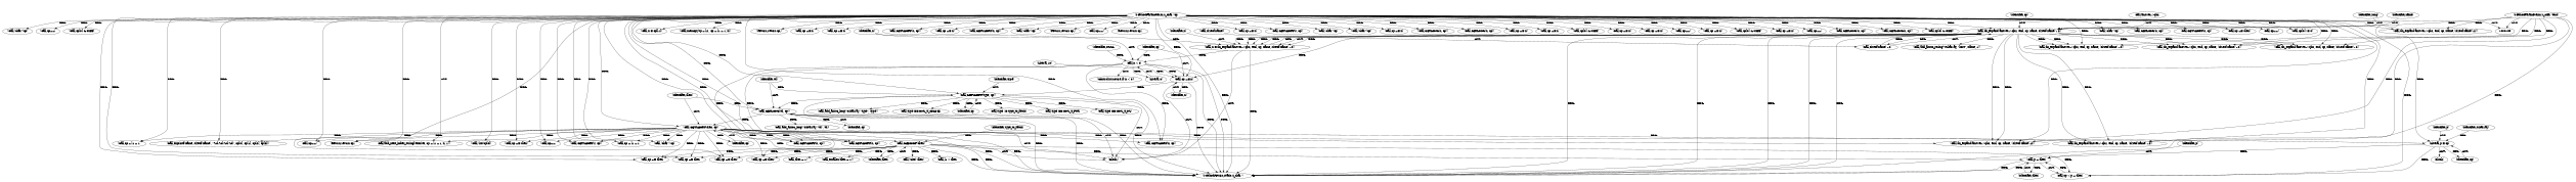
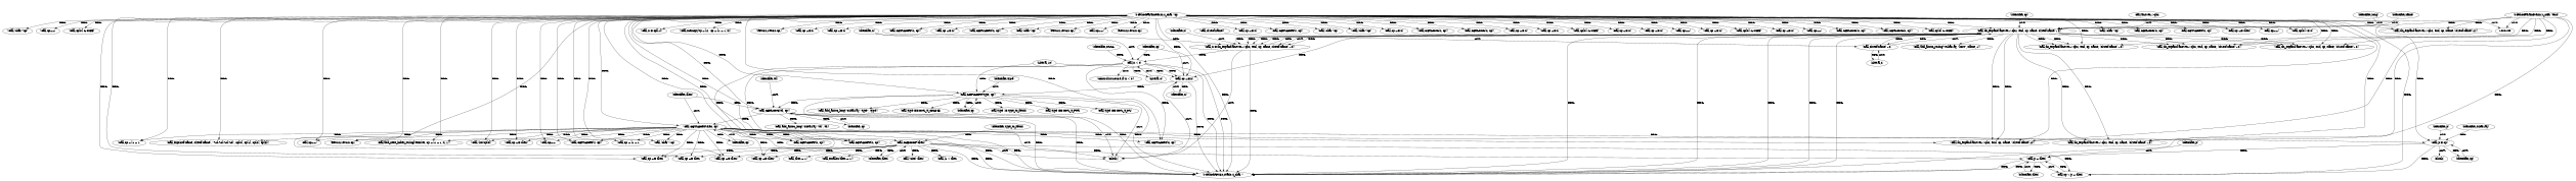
  digraph {
    n1 [label="(Call,p + dlen)"]
    n2 [label="(Call,cp < p + dlen)"]
    n3 [label="(Identifier,dlen)"]
    n4 [label="(MethodReturn,static u_char *)"]
-   n5 [label="(Literal,p = cp)"]
+   n5 [label="(Call,p = cp)"]
    n6 [label="(Block,)"]
    n7 [label="(Identifier,cp)"]
    n8 [label="(Call,GETSHORT(dlen, cp))"]
    n9 [label="(Call,CHECKCP(dlen))"]
    n10 [label="(Block,)"]
    n11 [label="(Call,GETSHORT(n, cp))"]
    n12 [label="(Call,(int)cp[0])"]
    n13 [label="(Call,GETSHORT(s, cp))"]
    n14 [label="(Call,cp += dlen)"]
    n15 [label="(Call,dn_expand(answer->qb2, end, cp, name, (sizeof name) - 2))"]
    n16 [label="(Call,cp += dlen)"]
    n17 [label="(Identifier,cp)"]
    n18 [label="(Call,cp += dlen)"]
    n19 [label="(Call,cp + l1 + 1)"]
    n20 [label="(Call,GETSHORT(n, cp))"]
    n21 [label="(Return,return cp;)"]
    n22 [label="(Call,cp++)"]
    n23 [label="(Call,add_next_index_stringl(entries, cp + l1 + 1, n, 1))"]
    n24 [label="(Call,cp += dlen)"]
    n25 [label="(Call,cp++)"]
    n26 [label="(Call,GETSHORT(n, cp))"]
    n27 [label="(Call,snprintf(name, sizeof(name), \"%d.%d.%d.%d\", cp[0], cp[1], cp[2], cp[3]))"]
    n28 [label="(Call,dn_expand(answer->qb2, end, cp, name, (sizeof name) -2))"]
    n29 [label="(Call,cp += dlen)"]
    n30 [label="(Call,cp + l1 + 1)"]
    n31 [label="(Call,(char*) cp)"]
    n32 [label="(Call,(uint) dlen)"]
    n33 [label="(Call,l1 < dlen)"]
    n34 [label="(Call,dlen + 1)"]
    n35 [label="(Call,emalloc(dlen + 1))"]
    n36 [label="(Identifier,dlen)"]
    n37 [label="(Call,n = cp[l1])"]
    n38 [label="(Call,memcpy(tp + l2 , cp + l1 + 1, n))"]
    n39 [label="(Call,GETLONG(ttl, cp))"]
    n40 [label="(Identifier,cp)"]
    n41 [label="(Call,add_assoc_long(*subarray, \"ttl\", ttl))"]
    n42 [label="(Call,GETSHORT(type, cp))"]
    n43 [label="(Identifier,cp)"]
    n44 [label="(Call,type == DNS_T_PTR)"]
    n45 [label="(Call,type == DNS_T_NS)"]
    n46 [label="(Call,add_assoc_long(*subarray, \"type\", type))"]
    n47 [label="(Call,type == DNS_T_CNAME)"]
    n48 [label="(Call,type != type_to_fetch)"]
    n49 [label="(Call,cp += n)"]
    n50 [label="(Identifier,n)"]
    n51 [label="(Call,n < 0)"]
    n52 [label="(Literal,0)"]
    n53 [label="(ControlStructure,if (n < 0))"]
    n54 [label="(Call,n = dn_expand(answer->qb2, end, cp, name, sizeof(name) - 2))"]
    n55 [label="(Call,dn_expand(answer->qb2, end, cp, name, sizeof(name) - 2))"]
    n56 [label="(Call,sizeof(name) - 2)"]
    n57 [label="(Call,add_assoc_string(*subarray, \"host\", name, 1))"]
    n58 [label="(Call,dn_expand(answer->qb2, end, cp, name, (sizeof name) - 2))"]
    n59 [label="(Call,dn_expand(answer->qb2, end, cp, name, (sizeof name) - 2))"]
    n60 [label="(Call,dn_expand(answer->qb2, end, cp, name, (sizeof name) - 2))"]
+   n61 [label="(Literal,2)"]
    n62 [label="(MethodParameterIn,u_char *end)"]
    n63 [label="(Call,dn_expand(answer->qb2, end, cp, name, (sizeof name) -2))"]
    1000105
    n65 [label="(MethodParameterIn,u_char *cp)"]
    n66 [label="(Return,return cp;)"]
    n67 [label="(Call,cp += n)"]
    n68 [label="(Call,cp += n)"]
    n69 [label="(Call,GETSHORT(n, cp))"]
    n70 [label="(Call,cp += n)"]
    n71 [label="(Call,GETSHORT(n, cp))"]
    n72 [label="(Call,(char*)cp)"]
    n73 [label="(Return,return cp;)"]
    n74 [label="(Call,cp++)"]
    n75 [label="(Return,return cp;)"]
    n76 [label="(Call,cp += n)"]
    n77 [label="(Call,GETSHORT(s, cp))"]
    n78 [label="(Call,(char*)cp)"]
    n79 [label="(Call,(char*)cp)"]
    n80 [label="(Call,cp += n)"]
    n81 [label="(Call,GETLONG(n, cp))"]
    n82 [label="(Call,GETLONG(n, cp))"]
    n83 [label="(Call,cp += n)"]
    n84 [label="(Call,cp += n)"]
    n85 [label="(Call,cp[0] & 0xFF)"]
    n86 [label="(Call,cp += n)"]
    n87 [label="(Call,cp += n)"]
    n88 [label="(Call,cp++)"]
    n89 [label="(Call,cp += n)"]
    n90 [label="(Call,cp[0] & 0xFF)"]
    n91 [label="(Call,cp += n)"]
    n92 [label="(Call,cp++)"]
    n93 [label="(Call,GETLONG(n, cp))"]
    n94 [label="(Call,GETLONG(n, cp))"]
    n95 [label="(Call,cp[0] & 0xFF)"]
    n96 [label="(Call,(char*)cp)"]
    n97 [label="(Call,GETLONG(n, cp))"]
    n98 [label="(Call,GETSHORT(n, cp))"]
    n99 [label="(Call,cp += dlen)"]
    n100 [label="(Call,cp++)"]
    n101 [label="(Call,cp[0] != 0)"]
    n102 [label="(Call,(char*)cp)"]
    n103 [label="(Call,cp++)"]
    n104 [label="(Call,cp[0] & 0xFF)"]
    n105 [label="(Identifier,p)"]
    n106 [label="(Identifier,n)"]
    n107 [label="(Identifier,type_to_fetch)"]
    n108 [label="(Call,answer->qb2)"]
    n109 [label="(Identifier,dlen)"]
    n110 [label="(Literal,10)"]
    n111 [label="(Identifier,subarray)"]
    n112 [label="(Identifier,type)"]
    n113 [label="(Identifier,cp)"]
    n114 [label="(Identifier,long)"]
    n115 [label="(Identifier,n)"]
    n116 [label="(Identifier,p)"]
    n117 [label="(Call,sizeof(name))"]
    n118 [label="(Identifier,name)"]
    n119 [label="(Identifier,NULL)"]
    n120 [label="(Identifier,ttl)"]
    n121 [label="(Identifier,cp)"]
    n1 -> n2 [label="AST: "]
    n1 -> n3 [label="CFG: "]
    n1 -> n4 [label="DDG: "]
    n1 -> n4 [label="DDG: "]
    n2 -> n1 [label="CFG: "]
    n3 -> n1 [label="AST: "]
    n5 -> n1 [label="DDG: "]
    n5 -> n2 [label="DDG: "]
    n5 -> n6 [label="AST: "]
    n5 -> n7 [label="CFG: "]
    n7 -> n5 [label="AST: "]
    n8 -> n4 [label="DDG: "]
    n8 -> n4 [label="DDG: "]
    n8 -> n5 [label="DDG: "]
    n8 -> n9 [label="DDG: "]
    n8 -> n10 [label="AST: "]
    n8 -> n11 [label="DDG: "]
+   n8 -> n12 [label="DDG: "]
    n8 -> n13 [label="DDG: "]
    n8 -> n14 [label="DDG: "]
    n8 -> n15 [label="DDG: "]
    n8 -> n16 [label="DDG: "]
    n8 -> n17 [label="CFG: "]
    n8 -> n18 [label="DDG: "]
    n8 -> n19 [label="DDG: "]
    n8 -> n20 [label="DDG: "]
    n8 -> n21 [label="DDG: "]
    n8 -> n22 [label="DDG: "]
    n8 -> n23 [label="DDG: "]
    n8 -> n24 [label="DDG: "]
    n8 -> n25 [label="DDG: "]
    n8 -> n26 [label="DDG: "]
    n8 -> n27 [label="DDG: "]
    n8 -> n28 [label="DDG: "]
    n8 -> n29 [label="DDG: "]
    n8 -> n30 [label="DDG: "]
    n8 -> n31 [label="DDG: "]
    n9 -> n1 [label="DDG: "]
    n9 -> n2 [label="DDG: "]
    n9 -> n4 [label="DDG: "]
    n9 -> n4 [label="DDG: "]
    n9 -> n10 [label="AST: "]
    n9 -> n14 [label="DDG: "]
    n9 -> n16 [label="DDG: "]
    n9 -> n18 [label="DDG: "]
    n9 -> n24 [label="DDG: "]
    n9 -> n32 [label="DDG: "]
    n9 -> n33 [label="DDG: "]
    n9 -> n34 [label="DDG: "]
    n9 -> n35 [label="DDG: "]
    n9 -> n36 [label="CFG: "]
    n17 -> n8 [label="AST: "]
    n36 -> n8 [label="CFG: "]
    n36 -> n9 [label="AST: "]
    n39 -> n4 [label="DDG: "]
    n39 -> n4 [label="DDG: "]
    n39 -> n8 [label="DDG: "]
    n39 -> n10 [label="AST: "]
    n39 -> n40 [label="CFG: "]
    n39 -> n41 [label="DDG: "]
    n40 -> n39 [label="AST: "]
    n42 -> n4 [label="DDG: "]
    n42 -> n4 [label="DDG: "]
    n42 -> n10 [label="AST: "]
    n42 -> n39 [label="DDG: "]
    n42 -> n43 [label="CFG: "]
    n42 -> n44 [label="DDG: "]
    n42 -> n45 [label="DDG: "]
    n42 -> n46 [label="DDG: "]
    n42 -> n47 [label="DDG: "]
    n42 -> n48 [label="DDG: "]
    n43 -> n42 [label="AST: "]
    n49 -> n4 [label="DDG: "]
    n49 -> n10 [label="AST: "]
    n49 -> n42 [label="DDG: "]
    n49 -> n50 [label="CFG: "]
    n50 -> n49 [label="AST: "]
    n51 -> n4 [label="DDG: "]
    n51 -> n4 [label="DDG: "]
    n51 -> n11 [label="DDG: "]
    n51 -> n20 [label="DDG: "]
    n51 -> n26 [label="DDG: "]
    n51 -> n49 [label="DDG: "]
    n51 -> n52 [label="CFG: "]
    n51 -> n53 [label="AST: "]
    n52 -> n51 [label="AST: "]
    n54 -> n4 [label="DDG: "]
    n54 -> n10 [label="AST: "]
    n54 -> n51 [label="DDG: "]
    n54 -> n55 [label="CFG: "]
    n55 -> n4 [label="DDG: "]
    n55 -> n4 [label="DDG: "]
    n55 -> n4 [label="DDG: "]
    n55 -> n4 [label="DDG: "]
    n55 -> n4 [label="DDG: "]
    n55 -> n15 [label="DDG: "]
    n55 -> n15 [label="DDG: "]
    n55 -> n28 [label="DDG: "]
    n55 -> n28 [label="DDG: "]
    n55 -> n49 [label="DDG: "]
    n55 -> n54 [label="AST: "]
    n55 -> n54 [label="DDG: "]
    n55 -> n54 [label="DDG: "]
    n55 -> n54 [label="DDG: "]
    n55 -> n54 [label="DDG: "]
    n55 -> n54 [label="DDG: "]
    n55 -> n56 [label="CFG: "]
    n55 -> n57 [label="DDG: "]
    n55 -> n58 [label="DDG: "]
    n55 -> n58 [label="DDG: "]
    n55 -> n59 [label="DDG: "]
    n55 -> n59 [label="DDG: "]
    n55 -> n60 [label="DDG: "]
    n55 -> n60 [label="DDG: "]
    n56 -> n55 [label="AST: "]
    n56 -> n55 [label="DDG: "]
+   n56 -> n61 [label="CFG: "]
+   n61 -> n56 [label="AST: "]
    n62 -> n4 [label="DDG: "]
    n62 -> n15 [label="DDG: "]
    n62 -> n28 [label="DDG: "]
    n62 -> n55 [label="DDG: "]
    n62 -> n58 [label="DDG: "]
    n62 -> n59 [label="DDG: "]
    n62 -> n60 [label="DDG: "]
    n62 -> n63 [label="DDG: "]
    n62 -> 1000105 [label="AST: "]
    n65 -> n2 [label="DDG: "]
    n65 -> n4 [label="DDG: "]
    n65 -> n5 [label="DDG: "]
    n65 -> n8 [label="DDG: "]
    n65 -> n11 [label="DDG: "]
    n65 -> n12 [label="DDG: "]
    n65 -> n13 [label="DDG: "]
    n65 -> n14 [label="DDG: "]
    n65 -> n15 [label="DDG: "]
    n65 -> n16 [label="DDG: "]
    n65 -> n18 [label="DDG: "]
    n65 -> n19 [label="DDG: "]
    n65 -> n20 [label="DDG: "]
    n65 -> n21 [label="DDG: "]
    n65 -> n22 [label="DDG: "]
-   n65 -> n23 [label="AST: "]
+   n65 -> n23 [label="DDG: "]
    n65 -> n24 [label="DDG: "]
    n65 -> n25 [label="DDG: "]
    n65 -> n26 [label="DDG: "]
    n65 -> n27 [label="DDG: "]
    n65 -> n28 [label="DDG: "]
    n65 -> n29 [label="DDG: "]
    n65 -> n30 [label="DDG: "]
    n65 -> n31 [label="DDG: "]
    n65 -> n37 [label="DDG: "]
    n65 -> n38 [label="DDG: "]
    n65 -> n39 [label="DDG: "]
    n65 -> n42 [label="DDG: "]
    n65 -> n49 [label="DDG: "]
    n65 -> n55 [label="DDG: "]
    n65 -> n58 [label="DDG: "]
    n65 -> n59 [label="DDG: "]
    n65 -> n60 [label="DDG: "]
    n65 -> n63 [label="DDG: "]
    n65 -> 1000105 [label="AST: "]
    n65 -> n66 [label="DDG: "]
    n65 -> n67 [label="DDG: "]
    n65 -> n68 [label="DDG: "]
    n65 -> n69 [label="DDG: "]
    n65 -> n70 [label="DDG: "]
    n65 -> n71 [label="DDG: "]
    n65 -> n72 [label="DDG: "]
    n65 -> n73 [label="DDG: "]
    n65 -> n74 [label="DDG: "]
    n65 -> n75 [label="DDG: "]
    n65 -> n76 [label="DDG: "]
    n65 -> n77 [label="DDG: "]
    n65 -> n78 [label="DDG: "]
    n65 -> n79 [label="DDG: "]
    n65 -> n80 [label="DDG: "]
    n65 -> n81 [label="DDG: "]
    n65 -> n82 [label="DDG: "]
    n65 -> n83 [label="DDG: "]
    n65 -> n84 [label="DDG: "]
    n65 -> n85 [label="DDG: "]
    n65 -> n86 [label="DDG: "]
    n65 -> n87 [label="DDG: "]
    n65 -> n88 [label="DDG: "]
    n65 -> n89 [label="DDG: "]
    n65 -> n90 [label="DDG: "]
    n65 -> n91 [label="DDG: "]
    n65 -> n92 [label="DDG: "]
    n65 -> n93 [label="DDG: "]
    n65 -> n94 [label="DDG: "]
    n65 -> n95 [label="DDG: "]
    n65 -> n96 [label="DDG: "]
    n65 -> n97 [label="DDG: "]
    n65 -> n98 [label="DDG: "]
    n65 -> n99 [label="DDG: "]
    n65 -> n100 [label="DDG: "]
    n65 -> n101 [label="DDG: "]
    n65 -> n102 [label="DDG: "]
    n65 -> n103 [label="DDG: "]
    n65 -> n104 [label="DDG: "]
    n105 -> n5 [label="AST: "]
    n106 -> n54 [label="AST: "]
    n107 -> n9 [label="CFG: "]
    n108 -> n55 [label="AST: "]
    n109 -> n8 [label="AST: "]
    n109 -> n39 [label="CFG: "]
    n110 -> n49 [label="CFG: "]
    n111 -> n5 [label="CFG: "]
    n112 -> n42 [label="AST: "]
    n113 -> n49 [label="AST: "]
    n113 -> n51 [label="CFG: "]
    n114 -> n55 [label="AST: "]
    n115 -> n51 [label="AST: "]
    n115 -> n54 [label="CFG: "]
    n116 -> n1 [label="AST: "]
    n117 -> n56 [label="AST: "]
    n118 -> n55 [label="AST: "]
    n119 -> n51 [label="DDG: "]
    n120 -> n39 [label="AST: "]
-   n120 -> n42 [label="CFG: "]
+   n110 -> n42 [label="CFG: "]
    n121 -> n55 [label="AST: "]
  }
